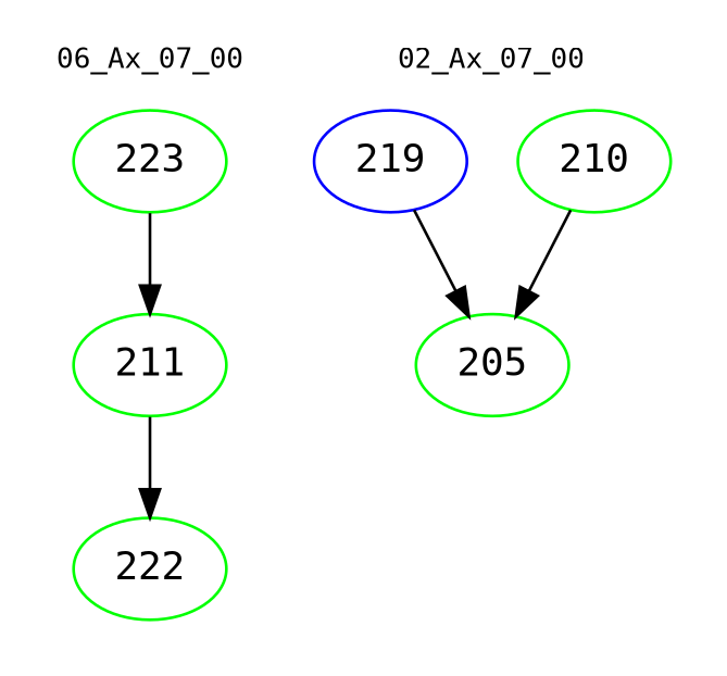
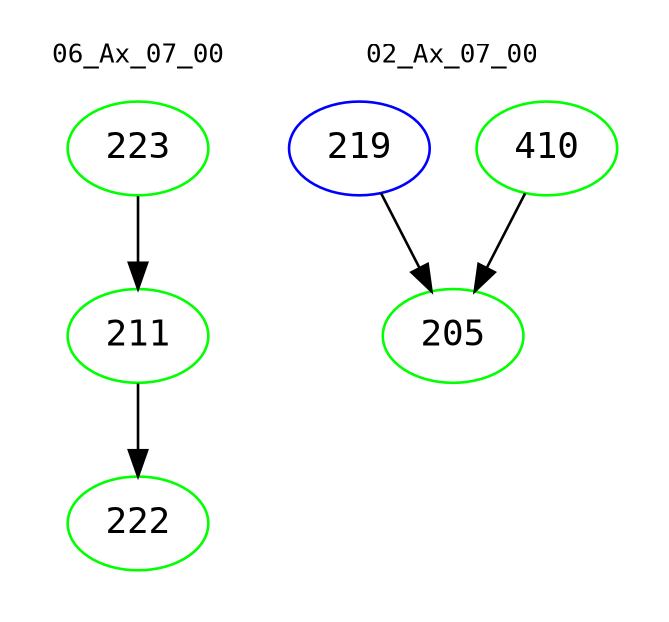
  digraph {
    fontname="DejaVu Sans Mono"
    node [color=green fontname="DejaVu Sans Mono"]
    edge [color=black fontname="DejaVu Sans Mono"]
    n1 [label=223]
    n2 [label=211]
    n3 [label=222]
-   n4 [label=210]
+   n4 [label=410]
    n5 [label=205]
    n6 [color=blue label=219]
    subgraph cluster_1 {
      color=white
      fontsize=10
      label="06_Ax_07_00"
      n1
      n2
      n3
    }
    subgraph cluster_2 {
      color=white
      fontsize=10
      label="02_Ax_07_00"
      n4
      n5
      n6
    }
    n1 -> n2
    n2 -> n3
    n4 -> n5
    n6 -> n5
  }
